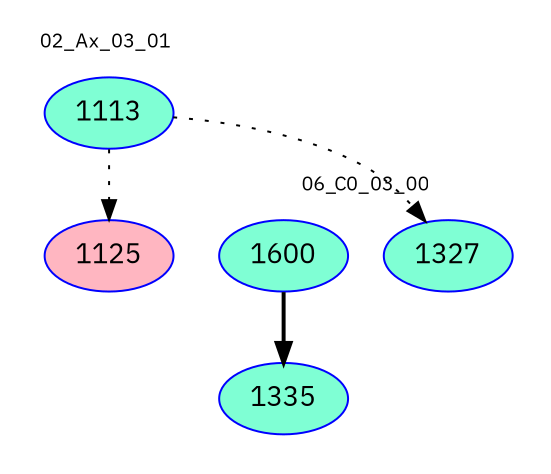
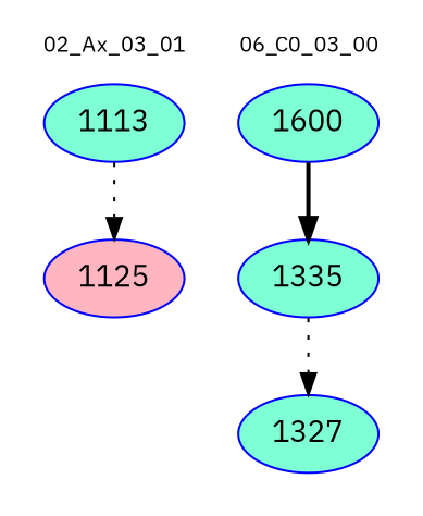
  digraph {
    fontname="IBM Plex Sans"
    node [color=blue fillcolor=aquamarine fontname="IBM Plex Sans" style=filled]
    edge [color=black fontname="IBM Plex Sans" style=dotted]
    n1 [label=1113]
    n2 [fillcolor=lightpink label=1125]
    n3 [label=1335]
    n4 [label=1327]
    n5 [label=1600]
    subgraph cluster_1 {
      color=white
      fontsize=10
      label="02_Ax_03_01"
      n1
      n2
    }
    subgraph cluster_2 {
      color=white
      fontsize=10
      label="06_C0_03_00"
      n3
      n4
      n5
    }
    n1 -> n2
-   n1 -> n4
+   n3 -> n4
    n5 -> n3 [style=bold]
  }
